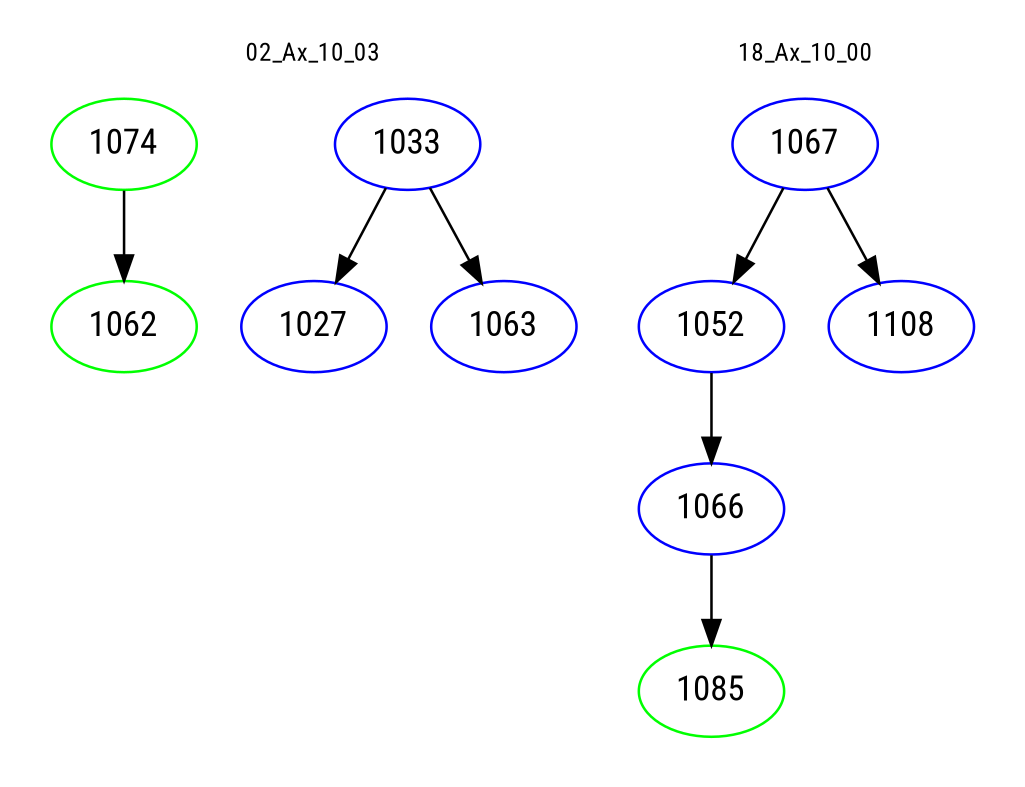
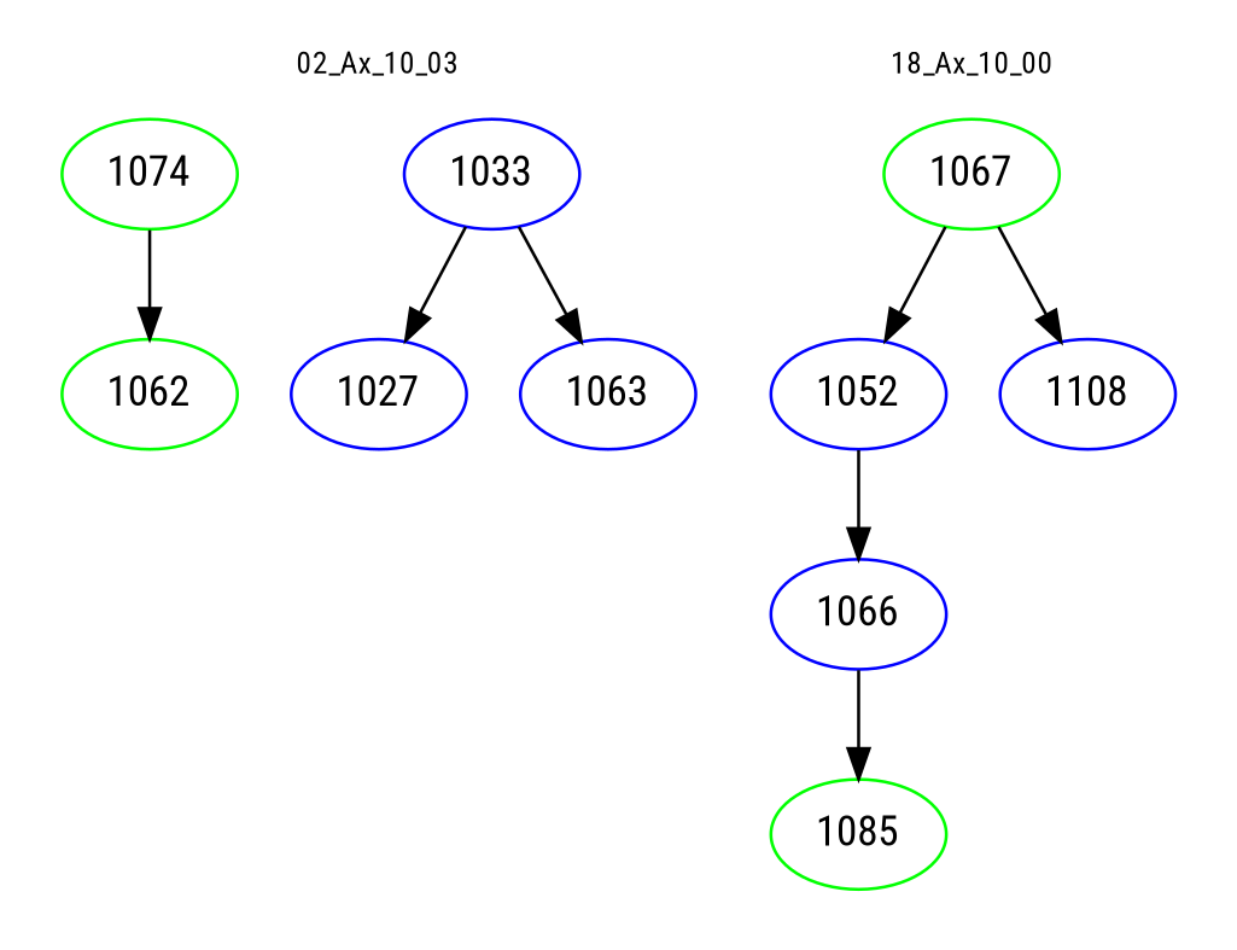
  digraph {
    fontname="Roboto Condensed"
    node [color=blue fontname="Roboto Condensed"]
    edge [color=black fontname="Roboto Condensed"]
    n1 [label=1033]
    n2 [label=1027]
    n3 [label=1063]
    n4 [color=green label=1074]
    n5 [color=green label=1062]
-   n6 [label=1067]
+   n6 [color=green label=1067]
    n7 [label=1052]
    n8 [label=1108]
    n9 [label=1066]
    n10 [color=green label=1085]
    subgraph cluster_1 {
      color=white
      fontsize=10
      label="02_Ax_10_03"
      n1
      n2
      n3
      n4
      n5
    }
    subgraph cluster_2 {
      color=white
      fontsize=10
      label="18_Ax_10_00"
      n6
      n7
      n8
      n9
      n10
    }
    n1 -> n2
    n1 -> n3
    n4 -> n5
    n6 -> n7
    n6 -> n8
    n7 -> n9
    n9 -> n10
  }
